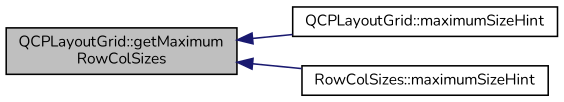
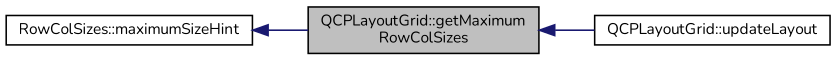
  digraph {
    fontname=Nunito
    rankdir=LR
    node [color=black fillcolor=white fontname=Nunito fontsize=10 shape=record style=filled]
    edge [color=midnightblue dir=back fontname=Nunito fontsize=10 labelfontname=Helvetica labelfontsize=10 style=solid]
    n1 [fillcolor=grey75 fontcolor=black height=0.2 label="QCPLayoutGrid::getMaximum\lRowColSizes" width=0.4]
-   n2 [height=0.2 label="QCPLayoutGrid::maximumSizeHint" width=0.4]
+   n2 [height=0.2 label="QCPLayoutGrid::updateLayout" width=0.4]
    n3 [height=0.2 label="RowColSizes::maximumSizeHint" width=0.4]
    n1 -> n2
-   n1 -> n3
+   n3 -> n1
  }
